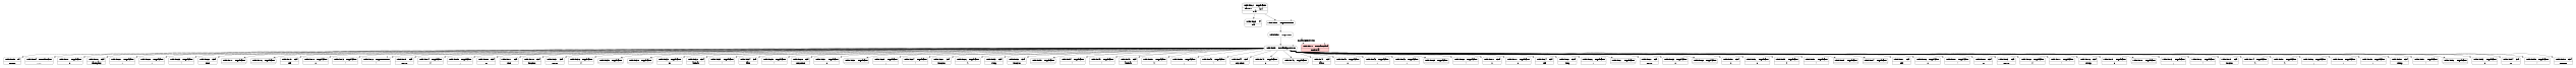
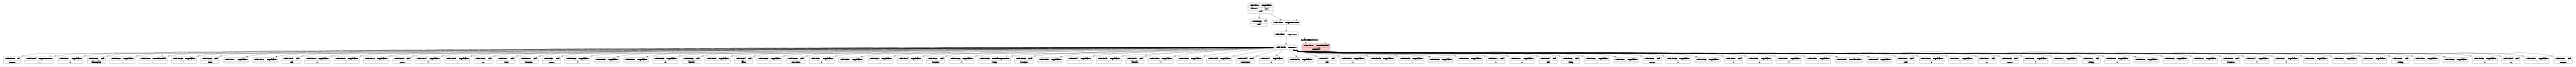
  digraph {
    node [shape=none]
    edge [weight=2]
    n1 [label=<<TABLE border='1' cellspacing='0' cellpadding='10' style='rounded' ><TR><TD border='0'>109915805</TD><TD border='0'><B>Id</B></TD></TR><HR/><TR><TD border='0' cellpadding='5' colspan='2'>EOPHP</TD></TR></TABLE>>]
-   n2 [label=<<TABLE border='1' cellspacing='0' cellpadding='10' style='rounded' ><TR><TD border='0'>109915804</TD><TD border='0'><B>HeredocFlow</B></TD></TR><HR/><TR><TD border='0' cellpadding='5' colspan='2'>&lt;&lt;&lt;</TD></TR></TABLE>>]
+   n2 [label=<<TABLE border='1' cellspacing='0' cellpadding='10' style='rounded' ><TR><TD border='0'>109915804</TD><TD border='0'><B>ArgumentList</B></TD></TR><HR/><TR><TD border='0' cellpadding='5' colspan='2'>&lt;&lt;&lt;</TD></TR></TABLE>>]
    n3 [label=<<TABLE border='1' cellspacing='0' cellpadding='10' style='rounded' ><TR><TD border='0'>109915807</TD><TD border='0'><B>LegalChar</B></TD></TR><HR/><TR><TD border='0' cellpadding='5' colspan='2'>$</TD></TR></TABLE>>]
    n4 [label=<<TABLE border='1' cellspacing='0' cellpadding='10' style='rounded' ><TR><TD border='0'>109915806</TD><TD border='0'><B>EId</B></TD></TR><HR/><TR><TD border='0' cellpadding='5' colspan='2'>namespace</TD></TR></TABLE>>]
    n5 [label=<<TABLE border='1' cellspacing='0' cellpadding='10' style='rounded' ><TR><TD border='0'>109915803</TD><TD border='0'><B>Id</B></TD></TR><HR/><TR><TD border='0' cellpadding='5' colspan='2'>eval</TD></TR></TABLE>>]
    n6 [label=<<TABLE border='1' cellspacing='0' cellpadding='10' style='rounded' ><TR><TD border='0'>109915821</TD><TD border='0'><B>LegalChar</B></TD></TR><HR/><TR><TD border='0' cellpadding='5' colspan='2'>:</TD></TR></TABLE>>]
-   n7 [label=<<TABLE border='1' cellspacing='0' cellpadding='10' style='rounded' ><TR><TD border='0'>109915820</TD><TD border='0'><B>LegalChar</B></TD></TR><HR/><TR><TD border='0' cellpadding='5' colspan='2'>:</TD></TR></TABLE>>]
+   n7 [label=<<TABLE border='1' cellspacing='0' cellpadding='10' style='rounded' ><TR><TD border='0'>109915820</TD><TD border='0'><B>DecodeFailed</B></TD></TR><HR/><TR><TD border='0' cellpadding='5' colspan='2'>:</TD></TR></TABLE>>]
    n8 [label=<<TABLE border='1' cellspacing='0' cellpadding='10' style='rounded' ><TR><TD border='0'>109915823</TD><TD border='0'><B>LegalChar</B></TD></TR><HR/><TR><TD border='0' cellpadding='5' colspan='2'>(</TD></TR></TABLE>>]
    n9 [label=<<TABLE border='1' cellspacing='0' cellpadding='10' style='rounded' ><TR><TD border='0'>109915822</TD><TD border='0'><B>EId</B></TD></TR><HR/><TR><TD border='0' cellpadding='5' colspan='2'>time</TD></TR></TABLE>>]
    n10 [label=<<TABLE border='1' cellspacing='0' cellpadding='10' style='rounded' ><TR><TD border='0'>109915817</TD><TD border='0'><B>LegalChar</B></TD></TR><HR/><TR><TD border='0' cellpadding='5' colspan='2'></TD></TR></TABLE>>]
    n11 [label=<<TABLE border='1' cellspacing='0' cellpadding='10' style='rounded' ><TR><TD border='0'>109915816</TD><TD border='0'><B>LegalChar</B></TD></TR><HR/><TR><TD border='0' cellpadding='5' colspan='2'></TD></TR></TABLE>>]
    n12 [label=<<TABLE border='1' cellspacing='0' cellpadding='10' style='rounded' ><TR><TD border='0'>109915819</TD><TD border='0'><B>EId</B></TD></TR><HR/><TR><TD border='0' cellpadding='5' colspan='2'>self</TD></TR></TABLE>>]
    n13 [label=<<TABLE border='1' cellspacing='0' cellpadding='10' style='rounded' ><TR><TD border='0'>109915818</TD><TD border='0'><B>LegalChar</B></TD></TR><HR/><TR><TD border='0' cellpadding='5' colspan='2'>$</TD></TR></TABLE>>]
    n14 [label=<<TABLE border='1' cellspacing='0' cellpadding='10' style='rounded' ><TR><TD border='0'>109915813</TD><TD border='0'><B>LegalChar</B></TD></TR><HR/><TR><TD border='0' cellpadding='5' colspan='2'>)</TD></TR></TABLE>>]
-   n15 [label=<<TABLE border='1' cellspacing='0' cellpadding='10' style='rounded' ><TR><TD border='0'>109915812</TD><TD border='0'><B>ArgumentList</B></TD></TR><HR/><TR><TD border='0' cellpadding='5' colspan='2'>(</TD></TR></TABLE>>]
+   n15 [label=<<TABLE border='1' cellspacing='0' cellpadding='10' style='rounded' ><TR><TD border='0'>109915812</TD><TD border='0'><B>LegalChar</B></TD></TR><HR/><TR><TD border='0' cellpadding='5' colspan='2'>(</TD></TR></TABLE>>]
    n16 [label=<<TABLE border='1' cellspacing='0' cellpadding='10' style='rounded' ><TR><TD border='0'>109915815</TD><TD border='0'><B>EId</B></TD></TR><HR/><TR><TD border='0' cellpadding='5' colspan='2'>return</TD></TR></TABLE>>]
    n17 [label=<<TABLE border='1' cellspacing='0' cellpadding='10' style='rounded' ><TR><TD border='0'>109915814</TD><TD border='0'><B>LegalChar</B></TD></TR><HR/><TR><TD border='0' cellpadding='5' colspan='2'>{</TD></TR></TABLE>>]
    n18 [label=<<TABLE border='1' cellspacing='0' cellpadding='10' style='rounded' ><TR><TD border='0'>109915809</TD><TD border='0'><B>LegalChar</B></TD></TR><HR/><TR><TD border='0' cellpadding='5' colspan='2'>;</TD></TR></TABLE>>]
    n19 [label=<<TABLE border='1' cellspacing='0' cellpadding='10' style='rounded' ><TR><TD border='0'>109915808</TD><TD border='0'><B>EId</B></TD></TR><HR/><TR><TD border='0' cellpadding='5' colspan='2'>ns</TD></TR></TABLE>>]
    n20 [label=<<TABLE border='1' cellspacing='0' cellpadding='10' style='rounded' ><TR><TD border='0'>109915811</TD><TD border='0'><B>EId</B></TD></TR><HR/><TR><TD border='0' cellpadding='5' colspan='2'>time</TD></TR></TABLE>>]
    n21 [label=<<TABLE border='1' cellspacing='0' cellpadding='10' style='rounded' ><TR><TD border='0'>109915810</TD><TD border='0'><B>EId</B></TD></TR><HR/><TR><TD border='0' cellpadding='5' colspan='2'>function</TD></TR></TABLE>>]
    n22 [label=<<TABLE border='1' cellspacing='0' cellpadding='10' style='rounded' ><TR><TD border='0'>109915837</TD><TD border='0'><B>EId</B></TD></TR><HR/><TR><TD border='0' cellpadding='5' colspan='2'>return</TD></TR></TABLE>>]
    n23 [label=<<TABLE border='1' cellspacing='0' cellpadding='10' style='rounded' ><TR><TD border='0'>109915836</TD><TD border='0'><B>LegalChar</B></TD></TR><HR/><TR><TD border='0' cellpadding='5' colspan='2'>{</TD></TR></TABLE>>]
    n24 [label=<<TABLE border='1' cellspacing='0' cellpadding='10' style='rounded' ><TR><TD border='0'>109915839</TD><TD border='0'><B>LegalChar</B></TD></TR><HR/><TR><TD border='0' cellpadding='5' colspan='2'></TD></TR></TABLE>>]
    n25 [label=<<TABLE border='1' cellspacing='0' cellpadding='10' style='rounded' ><TR><TD border='0'>109915838</TD><TD border='0'><B>LegalChar</B></TD></TR><HR/><TR><TD border='0' cellpadding='5' colspan='2'></TD></TR></TABLE>>]
    n26 [label=<<TABLE border='1' cellspacing='0' cellpadding='10' style='rounded' ><TR><TD border='0'>109915833</TD><TD border='0'><B>LegalChar</B></TD></TR><HR/><TR><TD border='0' cellpadding='5' colspan='2'>=</TD></TR></TABLE>>]
    n27 [label=<<TABLE border='1' cellspacing='0' cellpadding='10' style='rounded' ><TR><TD border='0'>109915832</TD><TD border='0'><B>EId</B></TD></TR><HR/><TR><TD border='0' cellpadding='5' colspan='2'>asFloat</TD></TR></TABLE>>]
    n28 [label=<<TABLE border='1' cellspacing='0' cellpadding='10' style='rounded' ><TR><TD border='0'>109915835</TD><TD border='0'><B>LegalChar</B></TD></TR><HR/><TR><TD border='0' cellpadding='5' colspan='2'>)</TD></TR></TABLE>>]
    n29 [label=<<TABLE border='1' cellspacing='0' cellpadding='10' style='rounded' ><TR><TD border='0'>109915834</TD><TD border='0'><B>EId</B></TD></TR><HR/><TR><TD border='0' cellpadding='5' colspan='2'>false</TD></TR></TABLE>>]
    n30 [label=<<TABLE border='1' cellspacing='0' cellpadding='10' style='rounded' ><TR><TD border='0'>109915829</TD><TD border='0'><B>LegalChar</B></TD></TR><HR/><TR><TD border='0' cellpadding='5' colspan='2'>(</TD></TR></TABLE>>]
    n31 [label=<<TABLE border='1' cellspacing='0' cellpadding='10' style='rounded' ><TR><TD border='0'>109915828</TD><TD border='0'><B>EId</B></TD></TR><HR/><TR><TD border='0' cellpadding='5' colspan='2'>microtime</TD></TR></TABLE>>]
    n32 [label=<<TABLE border='1' cellspacing='0' cellpadding='10' style='rounded' ><TR><TD border='0'>109915831</TD><TD border='0'><B>LegalChar</B></TD></TR><HR/><TR><TD border='0' cellpadding='5' colspan='2'>$</TD></TR></TABLE>>]
    n33 [label=<<TABLE border='1' cellspacing='0' cellpadding='10' style='rounded' ><TR><TD border='0'>109915830</TD><TD border='0'><B>LegalChar</B></TD></TR><HR/><TR><TD border='0' cellpadding='5' colspan='2'></TD></TR></TABLE>>]
    n34 [label=<<TABLE border='1' cellspacing='0' cellpadding='10' style='rounded' ><TR><TD border='0'>109915825</TD><TD border='0'><B>LegalChar</B></TD></TR><HR/><TR><TD border='0' cellpadding='5' colspan='2'>;</TD></TR></TABLE>>]
    n35 [label=<<TABLE border='1' cellspacing='0' cellpadding='10' style='rounded' ><TR><TD border='0'>109915824</TD><TD border='0'><B>LegalChar</B></TD></TR><HR/><TR><TD border='0' cellpadding='5' colspan='2'>)</TD></TR></TABLE>>]
    n36 [label=<<TABLE border='1' cellspacing='0' cellpadding='10' style='rounded' ><TR><TD border='0'>109915827</TD><TD border='0'><B>EId</B></TD></TR><HR/><TR><TD border='0' cellpadding='5' colspan='2'>function</TD></TR></TABLE>>]
    n37 [label=<<TABLE border='1' cellspacing='0' cellpadding='10' style='rounded' ><TR><TD border='0'>109915826</TD><TD border='0'><B>LegalChar</B></TD></TR><HR/><TR><TD border='0' cellpadding='5' colspan='2'>}</TD></TR></TABLE>>]
-   n38 [label=<<TABLE border='1' cellspacing='0' cellpadding='10' style='rounded' ><TR><TD border='0'>109915853</TD><TD border='0'><B>EId</B></TD></TR><HR/><TR><TD border='0' cellpadding='5' colspan='2'>sleep</TD></TR></TABLE>>]
+   n38 [label=<<TABLE border='1' cellspacing='0' cellpadding='10' style='rounded' ><TR><TD border='0'>109915853</TD><TD border='0'><B>PostfixExpression</B></TD></TR><HR/><TR><TD border='0' cellpadding='5' colspan='2'>sleep</TD></TR></TABLE>>]
    n39 [label=<<TABLE border='1' cellspacing='0' cellpadding='10' style='rounded' ><TR><TD border='0'>109915852</TD><TD border='0'><B>EId</B></TD></TR><HR/><TR><TD border='0' cellpadding='5' colspan='2'>function</TD></TR></TABLE>>]
    n40 [label=<<TABLE border='1' cellspacing='0' cellpadding='10' style='rounded' ><TR><TD border='0'>109915855</TD><TD border='0'><B>LegalChar</B></TD></TR><HR/><TR><TD border='0' cellpadding='5' colspan='2'></TD></TR></TABLE>>]
    n41 [label=<<TABLE border='1' cellspacing='0' cellpadding='10' style='rounded' ><TR><TD border='0'>109915854</TD><TD border='0'><B>LegalChar</B></TD></TR><HR/><TR><TD border='0' cellpadding='5' colspan='2'>(</TD></TR></TABLE>>]
    n42 [label=<<TABLE border='1' cellspacing='0' cellpadding='10' style='rounded' ><TR><TD border='0'>109915849</TD><TD border='0'><B>LegalChar</B></TD></TR><HR/><TR><TD border='0' cellpadding='5' colspan='2'>)</TD></TR></TABLE>>]
    n43 [label=<<TABLE border='1' cellspacing='0' cellpadding='10' style='rounded' ><TR><TD border='0'>109915848</TD><TD border='0'><B>EId</B></TD></TR><HR/><TR><TD border='0' cellpadding='5' colspan='2'>asFloat</TD></TR></TABLE>>]
    n44 [label=<<TABLE border='1' cellspacing='0' cellpadding='10' style='rounded' ><TR><TD border='0'>109915851</TD><TD border='0'><B>LegalChar</B></TD></TR><HR/><TR><TD border='0' cellpadding='5' colspan='2'>}</TD></TR></TABLE>>]
    n45 [label=<<TABLE border='1' cellspacing='0' cellpadding='10' style='rounded' ><TR><TD border='0'>109915850</TD><TD border='0'><B>LegalChar</B></TD></TR><HR/><TR><TD border='0' cellpadding='5' colspan='2'>;</TD></TR></TABLE>>]
    n46 [label=<<TABLE border='1' cellspacing='0' cellpadding='10' style='rounded' ><TR><TD border='0'>109915845</TD><TD border='0'><B>LegalChar</B></TD></TR><HR/><TR><TD border='0' cellpadding='5' colspan='2'>(</TD></TR></TABLE>>]
    n47 [label=<<TABLE border='1' cellspacing='0' cellpadding='10' style='rounded' ><TR><TD border='0'>109915844</TD><TD border='0'><B>EId</B></TD></TR><HR/><TR><TD border='0' cellpadding='5' colspan='2'>microtime</TD></TR></TABLE>>]
    n48 [label=<<TABLE border='1' cellspacing='0' cellpadding='10' style='rounded' ><TR><TD border='0'>109915847</TD><TD border='0'><B>LegalChar</B></TD></TR><HR/><TR><TD border='0' cellpadding='5' colspan='2'>$</TD></TR></TABLE>>]
    n49 [label=<<TABLE border='1' cellspacing='0' cellpadding='10' style='rounded' ><TR><TD border='0'>109915846</TD><TD border='0'><B>LegalChar</B></TD></TR><HR/><TR><TD border='0' cellpadding='5' colspan='2'></TD></TR></TABLE>>]
-   n50 [label=<<TABLE border='1' cellspacing='0' cellpadding='10' style='rounded' ><TR><TD border='0'>109915841</TD><TD border='0'><B>EId</B></TD></TR><HR/><TR><TD border='0' cellpadding='5' colspan='2'>false</TD></TR></TABLE>>]
+   n50 [label=<<TABLE border='1' cellspacing='0' cellpadding='10' style='rounded' ><TR><TD border='0'>109915841</TD><TD border='0'><B>EId</B></TD></TR><HR/><TR><TD border='0' cellpadding='5' colspan='2'>self</TD></TR></TABLE>>]
    n51 [label=<<TABLE border='1' cellspacing='0' cellpadding='10' style='rounded' ><TR><TD border='0'>109915840</TD><TD border='0'><B>LegalChar</B></TD></TR><HR/><TR><TD border='0' cellpadding='5' colspan='2'>$</TD></TR></TABLE>>]
    n52 [label=<<TABLE border='1' cellspacing='0' cellpadding='10' style='rounded' ><TR><TD border='0'>109915843</TD><TD border='0'><B>LegalChar</B></TD></TR><HR/><TR><TD border='0' cellpadding='5' colspan='2'>:</TD></TR></TABLE>>]
    n53 [label=<<TABLE border='1' cellspacing='0' cellpadding='10' style='rounded' ><TR><TD border='0'>109915842</TD><TD border='0'><B>LegalChar</B></TD></TR><HR/><TR><TD border='0' cellpadding='5' colspan='2'>:</TD></TR></TABLE>>]
    n54 [label=<<TABLE border='1' cellspacing='0' cellpadding='10' style='rounded' ><TR><TD border='0'>109915869</TD><TD border='0'><B>LegalChar</B></TD></TR><HR/><TR><TD border='0' cellpadding='5' colspan='2'></TD></TR></TABLE>>]
    n55 [label=<<TABLE border='1' cellspacing='0' cellpadding='10' style='rounded' ><TR><TD border='0'>109915868</TD><TD border='0'><B>LegalChar</B></TD></TR><HR/><TR><TD border='0' cellpadding='5' colspan='2'>(</TD></TR></TABLE>>]
    n56 [label=<<TABLE border='1' cellspacing='0' cellpadding='10' style='rounded' ><TR><TD border='0'>109915871</TD><TD border='0'><B>EId</B></TD></TR><HR/><TR><TD border='0' cellpadding='5' colspan='2'>s</TD></TR></TABLE>>]
    n57 [label=<<TABLE border='1' cellspacing='0' cellpadding='10' style='rounded' ><TR><TD border='0'>109915870</TD><TD border='0'><B>LegalChar</B></TD></TR><HR/><TR><TD border='0' cellpadding='5' colspan='2'>$</TD></TR></TABLE>>]
    n58 [label=<<TABLE border='1' cellspacing='0' cellpadding='10' style='rounded' ><TR><TD border='0'>109915864</TD><TD border='0'><B>EId</B></TD></TR><HR/><TR><TD border='0' cellpadding='5' colspan='2'>self</TD></TR></TABLE>>]
    n59 [label=<<TABLE border='1' cellspacing='0' cellpadding='10' style='rounded' ><TR><TD border='0'>109915867</TD><TD border='0'><B>EId</B></TD></TR><HR/><TR><TD border='0' cellpadding='5' colspan='2'>sleep</TD></TR></TABLE>>]
    n60 [label=<<TABLE border='1' cellspacing='0' cellpadding='10' style='rounded' ><TR><TD border='0'>109915866</TD><TD border='0'><B>LegalChar</B></TD></TR><HR/><TR><TD border='0' cellpadding='5' colspan='2'>:</TD></TR></TABLE>>]
    n61 [label=<<TABLE border='1' cellspacing='0' cellpadding='10' style='rounded' ><TR><TD border='0'>109915861</TD><TD border='0'><B>LegalChar</B></TD></TR><HR/><TR><TD border='0' cellpadding='5' colspan='2'></TD></TR></TABLE>>]
    n62 [label=<<TABLE border='1' cellspacing='0' cellpadding='10' style='rounded' ><TR><TD border='0'>109915860</TD><TD border='0'><B>EId</B></TD></TR><HR/><TR><TD border='0' cellpadding='5' colspan='2'>return</TD></TR></TABLE>>]
    n63 [label=<<TABLE border='1' cellspacing='0' cellpadding='10' style='rounded' ><TR><TD border='0'>109915863</TD><TD border='0'><B>LegalChar</B></TD></TR><HR/><TR><TD border='0' cellpadding='5' colspan='2'>$</TD></TR></TABLE>>]
    n64 [label=<<TABLE border='1' cellspacing='0' cellpadding='10' style='rounded' ><TR><TD border='0'>109915862</TD><TD border='0'><B>LegalChar</B></TD></TR><HR/><TR><TD border='0' cellpadding='5' colspan='2'></TD></TR></TABLE>>]
    n65 [label=<<TABLE border='1' cellspacing='0' cellpadding='10' style='rounded' ><TR><TD border='0'>109915857</TD><TD border='0'><B>EId</B></TD></TR><HR/><TR><TD border='0' cellpadding='5' colspan='2'>s</TD></TR></TABLE>>]
    n66 [label=<<TABLE border='1' cellspacing='0' cellpadding='10' style='rounded' ><TR><TD border='0'>109915856</TD><TD border='0'><B>LegalChar</B></TD></TR><HR/><TR><TD border='0' cellpadding='5' colspan='2'>$</TD></TR></TABLE>>]
    n67 [label=<<TABLE border='1' cellspacing='0' cellpadding='10' style='rounded' ><TR><TD border='0'>109915859</TD><TD border='0'><B>LegalChar</B></TD></TR><HR/><TR><TD border='0' cellpadding='5' colspan='2'>{</TD></TR></TABLE>>]
    n68 [label=<<TABLE border='1' cellspacing='0' cellpadding='10' style='rounded' ><TR><TD border='0'>109915858</TD><TD border='0'><B>LegalChar</B></TD></TR><HR/><TR><TD border='0' cellpadding='5' colspan='2'>)</TD></TR></TABLE>>]
-   n69 [label=<<TABLE border='1' cellspacing='0' cellpadding='10' style='rounded' ><TR><TD border='0'>109915885</TD><TD border='0'><B>LegalChar</B></TD></TR><HR/><TR><TD border='0' cellpadding='5' colspan='2'></TD></TR></TABLE>>]
+   n69 [label=<<TABLE border='1' cellspacing='0' cellpadding='10' style='rounded' ><TR><TD border='0'>109915885</TD><TD border='0'><B>HeredocFlow</B></TD></TR><HR/><TR><TD border='0' cellpadding='5' colspan='2'></TD></TR></TABLE>>]
    n70 [label=<<TABLE border='1' cellspacing='0' cellpadding='10' style='rounded' ><TR><TD border='0'>109915884</TD><TD border='0'><B>LegalChar</B></TD></TR><HR/><TR><TD border='0' cellpadding='5' colspan='2'></TD></TR></TABLE>>]
    n71 [label=<<TABLE border='1' cellspacing='0' cellpadding='10' style='rounded' ><TR><TD border='0'>109915887</TD><TD border='0'><B>EId</B></TD></TR><HR/><TR><TD border='0' cellpadding='5' colspan='2'>self</TD></TR></TABLE>>]
    n72 [label=<<TABLE border='1' cellspacing='0' cellpadding='10' style='rounded' ><TR><TD border='0'>109915886</TD><TD border='0'><B>LegalChar</B></TD></TR><HR/><TR><TD border='0' cellpadding='5' colspan='2'>$</TD></TR></TABLE>>]
    n73 [label=<<TABLE border='1' cellspacing='0' cellpadding='10' style='rounded' ><TR><TD border='0'>109915881</TD><TD border='0'><B>LegalChar</B></TD></TR><HR/><TR><TD border='0' cellpadding='5' colspan='2'>)</TD></TR></TABLE>>]
    n74 [label=<<TABLE border='1' cellspacing='0' cellpadding='10' style='rounded' ><TR><TD border='0'>109915880</TD><TD border='0'><B>EId</B></TD></TR><HR/><TR><TD border='0' cellpadding='5' colspan='2'>us</TD></TR></TABLE>>]
    n75 [label=<<TABLE border='1' cellspacing='0' cellpadding='10' style='rounded' ><TR><TD border='0'>109915883</TD><TD border='0'><B>EId</B></TD></TR><HR/><TR><TD border='0' cellpadding='5' colspan='2'>return</TD></TR></TABLE>>]
    n76 [label=<<TABLE border='1' cellspacing='0' cellpadding='10' style='rounded' ><TR><TD border='0'>109915882</TD><TD border='0'><B>LegalChar</B></TD></TR><HR/><TR><TD border='0' cellpadding='5' colspan='2'>{</TD></TR></TABLE>>]
    n77 [label=<<TABLE border='1' cellspacing='0' cellpadding='10' style='rounded' ><TR><TD border='0'>109915877</TD><TD border='0'><B>LegalChar</B></TD></TR><HR/><TR><TD border='0' cellpadding='5' colspan='2'>(</TD></TR></TABLE>>]
    n78 [label=<<TABLE border='1' cellspacing='0' cellpadding='10' style='rounded' ><TR><TD border='0'>109915876</TD><TD border='0'><B>EId</B></TD></TR><HR/><TR><TD border='0' cellpadding='5' colspan='2'>usleep</TD></TR></TABLE>>]
    n79 [label=<<TABLE border='1' cellspacing='0' cellpadding='10' style='rounded' ><TR><TD border='0'>109915879</TD><TD border='0'><B>LegalChar</B></TD></TR><HR/><TR><TD border='0' cellpadding='5' colspan='2'>$</TD></TR></TABLE>>]
    n80 [label=<<TABLE border='1' cellspacing='0' cellpadding='10' style='rounded' ><TR><TD border='0'>109915878</TD><TD border='0'><B>LegalChar</B></TD></TR><HR/><TR><TD border='0' cellpadding='5' colspan='2'></TD></TR></TABLE>>]
    n81 [label=<<TABLE border='1' cellspacing='0' cellpadding='10' style='rounded' ><TR><TD border='0'>109915873</TD><TD border='0'><B>LegalChar</B></TD></TR><HR/><TR><TD border='0' cellpadding='5' colspan='2'>;</TD></TR></TABLE>>]
    n82 [label=<<TABLE border='1' cellspacing='0' cellpadding='10' style='rounded' ><TR><TD border='0'>109915872</TD><TD border='0'><B>LegalChar</B></TD></TR><HR/><TR><TD border='0' cellpadding='5' colspan='2'>)</TD></TR></TABLE>>]
    n83 [label=<<TABLE border='1' cellspacing='0' cellpadding='10' style='rounded' ><TR><TD border='0'>109915875</TD><TD border='0'><B>EId</B></TD></TR><HR/><TR><TD border='0' cellpadding='5' colspan='2'>function</TD></TR></TABLE>>]
    n84 [label=<<TABLE border='1' cellspacing='0' cellpadding='10' style='rounded' ><TR><TD border='0'>109915874</TD><TD border='0'><B>LegalChar</B></TD></TR><HR/><TR><TD border='0' cellpadding='5' colspan='2'>}</TD></TR></TABLE>>]
    n85 [label=<<TABLE border='1' cellspacing='0' cellpadding='10' style='rounded' ><TR><TD border='0'>109915901</TD><TD border='0'><B>Argument</B></TD></TR></TABLE>>]
-   n86 [label=<<TABLE border='1' cellspacing='0' cellpadding='10' style='rounded' ><TR><TD border='0'>109915899</TD><TD border='0'><B>PostfixExpression</B></TD></TR></TABLE>>]
+   n86 [label=<<TABLE border='1' cellspacing='0' cellpadding='10' style='rounded' ><TR><TD border='0'>109915899</TD><TD border='0'><B>Patterns</B></TD></TR></TABLE>>]
    n87 [label=<<TABLE border='1' cellspacing='0' cellpadding='10' style='rounded' bgcolor='#FFCCCC' ><TR><TD border='0'>109915910</TD><TD border='0'><B>DecodeFailed</B></TD></TR><HR/><TR><TD border='0' cellpadding='5' colspan='2'>NoLiteral</TD></TR></TABLE>>]
    n88 [label=<<TABLE border='1' cellspacing='0' cellpadding='10' style='rounded' ><TR><TD border='0'>109915897</TD><TD border='0'><B>LegalChar</B></TD></TR><HR/><TR><TD border='0' cellpadding='5' colspan='2'>}</TD></TR></TABLE>>]
    n89 [label=<<TABLE border='1' cellspacing='0' cellpadding='10' style='rounded' ><TR><TD border='0'>109915896</TD><TD border='0'><B>LegalChar</B></TD></TR><HR/><TR><TD border='0' cellpadding='5' colspan='2'>;</TD></TR></TABLE>>]
    n90 [label=<<TABLE border='1' cellspacing='0' cellpadding='10' style='rounded' ><TR><TD border='0'>109915888</TD><TD border='0'><B>LegalChar</B></TD></TR><HR/><TR><TD border='0' cellpadding='5' colspan='2'>:</TD></TR></TABLE>>]
    n91 [label=<<TABLE border='1' cellspacing='0' cellpadding='10' style='rounded' ><TR><TD border='0'>109915889</TD><TD border='0'><B>LegalChar</B></TD></TR><HR/><TR><TD border='0' cellpadding='5' colspan='2'>:</TD></TR></TABLE>>]
    n92 [label=<<TABLE border='1' cellspacing='0' cellpadding='10' style='rounded' ><TR><TD border='0'>109915890</TD><TD border='0'><B>EId</B></TD></TR><HR/><TR><TD border='0' cellpadding='5' colspan='2'>usleep</TD></TR></TABLE>>]
    n93 [label=<<TABLE border='1' cellspacing='0' cellpadding='10' style='rounded' ><TR><TD border='0'>109915891</TD><TD border='0'><B>LegalChar</B></TD></TR><HR/><TR><TD border='0' cellpadding='5' colspan='2'>(</TD></TR></TABLE>>]
    n94 [label=<<TABLE border='1' cellspacing='0' cellpadding='10' style='rounded' ><TR><TD border='0'>109915892</TD><TD border='0'><B>LegalChar</B></TD></TR><HR/><TR><TD border='0' cellpadding='5' colspan='2'></TD></TR></TABLE>>]
    n95 [label=<<TABLE border='1' cellspacing='0' cellpadding='10' style='rounded' ><TR><TD border='0'>109915893</TD><TD border='0'><B>LegalChar</B></TD></TR><HR/><TR><TD border='0' cellpadding='5' colspan='2'>$</TD></TR></TABLE>>]
    n96 [label=<<TABLE border='1' cellspacing='0' cellpadding='10' style='rounded' ><TR><TD border='0'>109915894</TD><TD border='0'><B>EId</B></TD></TR><HR/><TR><TD border='0' cellpadding='5' colspan='2'>us</TD></TR></TABLE>>]
    n97 [label=<<TABLE border='1' cellspacing='0' cellpadding='10' style='rounded' ><TR><TD border='0'>109915895</TD><TD border='0'><B>LegalChar</B></TD></TR><HR/><TR><TD border='0' cellpadding='5' colspan='2'>)</TD></TR></TABLE>>]
    n98 [label=<<TABLE border='1' cellspacing='0' cellpadding='10' style='rounded' ><TR><TD border='0'>109915898</TD><TD border='0'><B>EId</B></TD></TR><HR/><TR><TD border='0' cellpadding='5' colspan='2'>EOPHP</TD></TR></TABLE>>]
    n99 [label=<<TABLE border='1' cellspacing='0' cellpadding='10' style='rounded' ><TR><TD border='0'>109915900</TD><TD border='0'><B>ArgumentList</B></TD></TR></TABLE>>]
    n100 [label=<<TABLE border='1' cellspacing='0' cellpadding='10' style='rounded' ><TR><TD border='0'>109915902</TD><TD border='0'><B>LegalChar</B></TD></TR><HR/><TR><TD border='0' cellpadding='5'>Patterns</TD><TD border='0' cellpadding='5'>[27]</TD></TR><HR/><TR><TD border='0' cellpadding='5' colspan='2'>eval</TD></TR></TABLE>>]
    n85 -> n86
    n85 -> n87 [label=DynamicResolution style=dotted weight=""]
    n86 -> n1
    n86 -> n2
    n86 -> n3
    n86 -> n4
    n86 -> n6
    n86 -> n7
    n86 -> n8
    n86 -> n9
    n86 -> n10
    n86 -> n11
    n86 -> n12
    n86 -> n13
    n86 -> n14
    n86 -> n15
    n86 -> n16
    n86 -> n17
    n86 -> n18
    n86 -> n19
    n86 -> n20
    n86 -> n21
    n86 -> n22
    n86 -> n23
    n86 -> n24
    n86 -> n25
    n86 -> n26
    n86 -> n27
    n86 -> n28
    n86 -> n29
    n86 -> n30
    n86 -> n31
    n86 -> n32
    n86 -> n33
    n86 -> n34
    n86 -> n35
    n86 -> n36
    n86 -> n37
    n86 -> n38
    n86 -> n39
    n86 -> n40
    n86 -> n41
    n86 -> n42
    n86 -> n43
    n86 -> n44
    n86 -> n45
    n86 -> n46
    n86 -> n47
    n86 -> n48
    n86 -> n49
    n86 -> n50
    n86 -> n51
    n86 -> n52
    n86 -> n53
    n86 -> n54
    n86 -> n55
    n86 -> n56
    n86 -> n57
    n86 -> n58
    n86 -> n59
    n86 -> n60
    n86 -> n61
    n86 -> n62
    n86 -> n63
    n86 -> n64
    n86 -> n65
    n86 -> n66
    n86 -> n67
    n86 -> n68
    n86 -> n69
    n86 -> n70
    n86 -> n71
    n86 -> n72
    n86 -> n73
    n86 -> n74
    n86 -> n75
    n86 -> n76
    n86 -> n77
    n86 -> n78
    n86 -> n79
    n86 -> n80
    n86 -> n81
    n86 -> n82
    n86 -> n83
    n86 -> n84
    n86 -> n88
    n86 -> n89
    n86 -> n90
    n86 -> n91
    n86 -> n92
    n86 -> n93
    n86 -> n94
    n86 -> n95
    n86 -> n96
    n86 -> n97
    n86 -> n98
    n99 -> n85
    n100 -> n5
    n100 -> n99
  }
